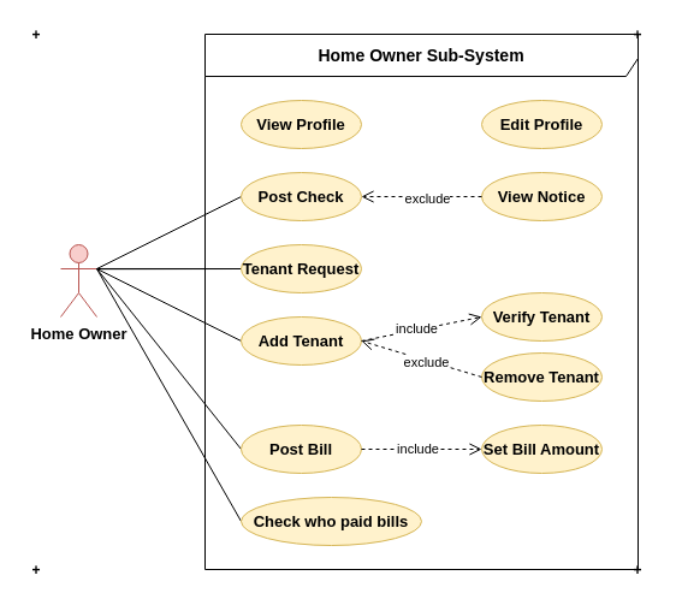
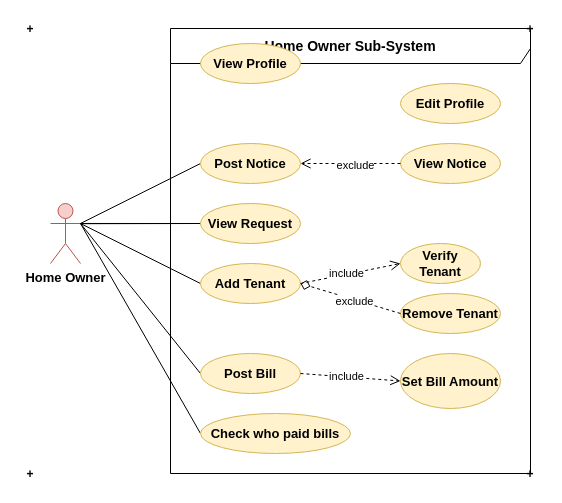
  <mxCell id="0" />
  <mxCell id="1" parent="0" />
  <mxCell id="2" style="rounded=0;orthogonalLoop=1;jettySize=auto;html=1;exitX=1;exitY=0.333;exitDx=0;exitDy=0;exitPerimeter=0;endArrow=none;endFill=0;" edge="1" parent="1" source="3" target="13"><mxGeometry relative="1" as="geometry" /></mxCell>
  <mxCell id="3" value="&lt;font style=&quot;font-size: 13px&quot;&gt;&lt;b&gt;Home Owner&lt;/b&gt;&lt;/font&gt;" style="shape=umlActor;verticalLabelPosition=bottom;verticalAlign=top;html=1;outlineConnect=0;fillColor=#f8cecc;strokeColor=#b85450;" vertex="1" parent="1"><mxGeometry x="50" y="203" width="30" height="60" as="geometry" /></mxCell>
  <mxCell id="4" value="&lt;font size=&quot;1&quot;&gt;&lt;b style=&quot;font-size: 14px&quot;&gt;Home Owner Sub-System&lt;/b&gt;&lt;/font&gt;" style="shape=umlFrame;whiteSpace=wrap;html=1;width=360;height=35;" vertex="1" parent="1"><mxGeometry x="170" y="28" width="360" height="445" as="geometry" /></mxCell>
  <mxCell id="5" value="&lt;font style=&quot;font-size: 13px&quot;&gt;&lt;b&gt;View Notice&lt;/b&gt;&lt;/font&gt;" style="ellipse;whiteSpace=wrap;html=1;fillColor=#fff2cc;strokeColor=#d6b656;" vertex="1" parent="1"><mxGeometry x="400" y="143" width="100" height="40" as="geometry" /></mxCell>
- <mxCell id="6" value="&lt;font style=&quot;font-size: 13px&quot;&gt;&lt;b&gt;View Profile&lt;/b&gt;&lt;/font&gt;" style="ellipse;whiteSpace=wrap;html=1;fillColor=#fff2cc;strokeColor=#d6b656;" vertex="1" parent="1"><mxGeometry x="200" y="83" width="100" height="40" as="geometry" /></mxCell>
- <mxCell id="7" value="&lt;font style=&quot;font-size: 13px&quot;&gt;&lt;b&gt;Verify Tenant&lt;/b&gt;&lt;/font&gt;" style="ellipse;whiteSpace=wrap;html=1;fillColor=#fff2cc;strokeColor=#d6b656;" vertex="1" parent="1"><mxGeometry x="400" y="243" width="100" height="40" as="geometry" /></mxCell>
+ <mxCell id="6" value="&lt;font style=&quot;font-size: 13px&quot;&gt;&lt;b&gt;View Profile&lt;/b&gt;&lt;/font&gt;" style="ellipse;whiteSpace=wrap;html=1;fillColor=#fff2cc;strokeColor=#d6b656;" vertex="1" parent="1"><mxGeometry x="200" y="43" width="100" height="40" as="geometry" /></mxCell>
+ <mxCell id="7" value="&lt;font style=&quot;font-size: 13px&quot;&gt;&lt;b&gt;Verify Tenant&lt;/b&gt;&lt;/font&gt;" style="ellipse;whiteSpace=wrap;html=1;fillColor=#fff2cc;strokeColor=#d6b656;" vertex="1" parent="1"><mxGeometry x="400" y="243" width="80" height="40" as="geometry" /></mxCell>
  <mxCell id="8" value="&lt;font style=&quot;font-size: 13px&quot;&gt;&lt;b&gt;Remove Tenant&lt;/b&gt;&lt;/font&gt;" style="ellipse;whiteSpace=wrap;html=1;fillColor=#fff2cc;strokeColor=#d6b656;" vertex="1" parent="1"><mxGeometry x="400" y="293" width="100" height="40" as="geometry" /></mxCell>
  <mxCell id="9" style="edgeStyle=none;rounded=0;orthogonalLoop=1;jettySize=auto;html=1;exitX=0;exitY=0.5;exitDx=0;exitDy=0;endArrow=none;endFill=0;" edge="1" parent="1" source="10"><mxGeometry relative="1" as="geometry"><mxPoint x="80" y="223" as="targetPoint" /></mxGeometry></mxCell>
  <mxCell id="10" value="&lt;span style=&quot;font-size: 13px&quot;&gt;&lt;b&gt;Check who paid bills&lt;/b&gt;&lt;/span&gt;" style="ellipse;whiteSpace=wrap;html=1;fillColor=#fff2cc;strokeColor=#d6b656;" vertex="1" parent="1"><mxGeometry x="200" y="413" width="150" height="40" as="geometry" /></mxCell>
- <mxCell id="11" value="&lt;font style=&quot;font-size: 13px&quot;&gt;&lt;b&gt;Set Bill Amount&lt;/b&gt;&lt;/font&gt;" style="ellipse;whiteSpace=wrap;html=1;fillColor=#fff2cc;strokeColor=#d6b656;" vertex="1" parent="1"><mxGeometry x="400" y="353" width="100" height="40" as="geometry" /></mxCell>
+ <mxCell id="11" value="&lt;font style=&quot;font-size: 13px&quot;&gt;&lt;b&gt;Set Bill Amount&lt;/b&gt;&lt;/font&gt;" style="ellipse;whiteSpace=wrap;html=1;fillColor=#fff2cc;strokeColor=#d6b656;" vertex="1" parent="1"><mxGeometry x="400" y="353" width="100" height="55" as="geometry" /></mxCell>
  <mxCell id="12" style="edgeStyle=none;rounded=0;orthogonalLoop=1;jettySize=auto;html=1;exitX=0;exitY=0.5;exitDx=0;exitDy=0;endArrow=none;endFill=0;" edge="1" parent="1" source="13"><mxGeometry relative="1" as="geometry"><mxPoint x="80" y="223.176" as="targetPoint" /></mxGeometry></mxCell>
- <mxCell id="13" value="&lt;font style=&quot;font-size: 13px&quot;&gt;&lt;b&gt;Tenant Request&lt;/b&gt;&lt;/font&gt;" style="ellipse;whiteSpace=wrap;html=1;fillColor=#fff2cc;strokeColor=#d6b656;" vertex="1" parent="1"><mxGeometry x="200" y="203" width="100" height="40" as="geometry" /></mxCell>
+ <mxCell id="13" value="&lt;font style=&quot;font-size: 13px&quot;&gt;&lt;b&gt;View Request&lt;/b&gt;&lt;/font&gt;" style="ellipse;whiteSpace=wrap;html=1;fillColor=#fff2cc;strokeColor=#d6b656;" vertex="1" parent="1"><mxGeometry x="200" y="203" width="100" height="40" as="geometry" /></mxCell>
  <mxCell id="14" value="&lt;font style=&quot;font-size: 13px&quot;&gt;&lt;b&gt;Edit Profile&lt;/b&gt;&lt;/font&gt;" style="ellipse;whiteSpace=wrap;html=1;fillColor=#fff2cc;strokeColor=#d6b656;" vertex="1" parent="1"><mxGeometry x="400" y="83" width="100" height="40" as="geometry" /></mxCell>
  <mxCell id="15" style="edgeStyle=none;rounded=0;orthogonalLoop=1;jettySize=auto;html=1;exitX=0;exitY=0.5;exitDx=0;exitDy=0;entryX=1;entryY=0.333;entryDx=0;entryDy=0;entryPerimeter=0;endArrow=none;endFill=0;" edge="1" parent="1" source="16" target="3"><mxGeometry relative="1" as="geometry" /></mxCell>
  <mxCell id="16" value="&lt;font style=&quot;font-size: 13px&quot;&gt;&lt;b&gt;Post Bill&lt;/b&gt;&lt;/font&gt;" style="ellipse;whiteSpace=wrap;html=1;fillColor=#fff2cc;strokeColor=#d6b656;" vertex="1" parent="1"><mxGeometry x="200" y="353" width="100" height="40" as="geometry" /></mxCell>
  <mxCell id="17" style="edgeStyle=none;rounded=0;orthogonalLoop=1;jettySize=auto;html=1;exitX=0;exitY=0.5;exitDx=0;exitDy=0;endArrow=none;endFill=0;" edge="1" parent="1" source="18"><mxGeometry relative="1" as="geometry"><mxPoint x="80" y="223" as="targetPoint" /></mxGeometry></mxCell>
- <mxCell id="18" value="&lt;font style=&quot;font-size: 13px&quot;&gt;&lt;b&gt;Post Check&lt;/b&gt;&lt;/font&gt;" style="ellipse;whiteSpace=wrap;html=1;fillColor=#fff2cc;strokeColor=#d6b656;" vertex="1" parent="1"><mxGeometry x="200" y="143" width="100" height="40" as="geometry" /></mxCell>
+ <mxCell id="18" value="&lt;font style=&quot;font-size: 13px&quot;&gt;&lt;b&gt;Post Notice&lt;/b&gt;&lt;/font&gt;" style="ellipse;whiteSpace=wrap;html=1;fillColor=#fff2cc;strokeColor=#d6b656;" vertex="1" parent="1"><mxGeometry x="200" y="143" width="100" height="40" as="geometry" /></mxCell>
  <mxCell id="19" style="edgeStyle=none;rounded=0;orthogonalLoop=1;jettySize=auto;html=1;exitX=0;exitY=0.5;exitDx=0;exitDy=0;endArrow=none;endFill=0;" edge="1" parent="1" source="20"><mxGeometry relative="1" as="geometry"><mxPoint x="80" y="223" as="targetPoint" /></mxGeometry></mxCell>
  <mxCell id="20" value="&lt;font style=&quot;font-size: 13px&quot;&gt;&lt;b&gt;Add Tenant&lt;/b&gt;&lt;/font&gt;" style="ellipse;whiteSpace=wrap;html=1;fillColor=#fff2cc;strokeColor=#d6b656;" vertex="1" parent="1"><mxGeometry x="200" y="263" width="100" height="40" as="geometry" /></mxCell>
  <mxCell id="21" style="edgeStyle=none;rounded=0;orthogonalLoop=1;jettySize=auto;html=1;exitX=0;exitY=0.5;exitDx=0;exitDy=0;entryX=1;entryY=0.5;entryDx=0;entryDy=0;endArrow=open;endFill=0;endSize=8;dashed=1;metaEdit=1;" edge="1" parent="1" source="5" target="18"><mxGeometry relative="1" as="geometry"><mxPoint x="410" y="113" as="sourcePoint" /><mxPoint x="310" y="113" as="targetPoint" /></mxGeometry></mxCell>
  <mxCell id="22" value="exclude" style="edgeLabel;html=1;align=center;verticalAlign=middle;resizable=0;points=[];" vertex="1" connectable="0" parent="21"><mxGeometry x="-0.073" y="1" relative="1" as="geometry"><mxPoint as="offset" /></mxGeometry></mxCell>
- <mxCell id="23" style="edgeStyle=none;rounded=0;orthogonalLoop=1;jettySize=auto;html=1;exitX=0;exitY=0.5;exitDx=0;exitDy=0;entryX=1;entryY=0.5;entryDx=0;entryDy=0;endArrow=open;endFill=0;endSize=8;dashed=1;metaEdit=1;" edge="1" parent="1" source="8" target="20"><mxGeometry relative="1" as="geometry"><mxPoint x="410" y="173" as="sourcePoint" /><mxPoint x="310" y="173" as="targetPoint" /></mxGeometry></mxCell>
+ <mxCell id="23" style="edgeStyle=none;rounded=0;orthogonalLoop=1;jettySize=auto;html=1;exitX=0;exitY=0.5;exitDx=0;exitDy=0;entryX=1;entryY=0.5;entryDx=0;entryDy=0;endArrow=diamond;endFill=0;endSize=8;dashed=1;metaEdit=1;" edge="1" parent="1" source="8" target="20"><mxGeometry relative="1" as="geometry"><mxPoint x="410" y="173" as="sourcePoint" /><mxPoint x="310" y="173" as="targetPoint" /></mxGeometry></mxCell>
  <mxCell id="24" value="exclude" style="edgeLabel;html=1;align=center;verticalAlign=middle;resizable=0;points=[];" vertex="1" connectable="0" parent="23"><mxGeometry x="-0.073" y="1" relative="1" as="geometry"><mxPoint as="offset" /></mxGeometry></mxCell>
  <mxCell id="25" style="edgeStyle=none;rounded=0;orthogonalLoop=1;jettySize=auto;html=1;entryX=0;entryY=0.5;entryDx=0;entryDy=0;endArrow=open;endFill=0;endSize=8;dashed=1;metaEdit=1;" edge="1" parent="1" target="7"><mxGeometry relative="1" as="geometry"><mxPoint x="300" y="283" as="sourcePoint" /><mxPoint x="310" y="293" as="targetPoint" /></mxGeometry></mxCell>
  <mxCell id="26" value="include" style="edgeLabel;html=1;align=center;verticalAlign=middle;resizable=0;points=[];" vertex="1" connectable="0" parent="25"><mxGeometry x="-0.073" y="1" relative="1" as="geometry"><mxPoint as="offset" /></mxGeometry></mxCell>
  <mxCell id="27" style="edgeStyle=none;rounded=0;orthogonalLoop=1;jettySize=auto;html=1;entryX=0;entryY=0.5;entryDx=0;entryDy=0;endArrow=open;endFill=0;endSize=8;dashed=1;metaEdit=1;exitX=1;exitY=0.5;exitDx=0;exitDy=0;" edge="1" parent="1" source="16" target="11"><mxGeometry relative="1" as="geometry"><mxPoint x="310" y="293" as="sourcePoint" /><mxPoint x="410" y="273" as="targetPoint" /></mxGeometry></mxCell>
  <mxCell id="28" value="include" style="edgeLabel;html=1;align=center;verticalAlign=middle;resizable=0;points=[];" vertex="1" connectable="0" parent="27"><mxGeometry x="-0.073" y="1" relative="1" as="geometry"><mxPoint as="offset" /></mxGeometry></mxCell>
  <mxCell id="29" value="+" style="text;align=center;fontStyle=1;verticalAlign=middle;spacingLeft=3;spacingRight=3;strokeColor=none;rotatable=0;points=[[0,0.5],[1,0.5]];portConstraint=eastwest;" vertex="1" parent="1"><mxGeometry x="520" y="20" width="20" height="16" as="geometry" /></mxCell>
  <mxCell id="30" value="+" style="text;align=center;fontStyle=1;verticalAlign=middle;spacingLeft=3;spacingRight=3;strokeColor=none;rotatable=0;points=[[0,0.5],[1,0.5]];portConstraint=eastwest;" vertex="1" parent="1"><mxGeometry x="520" y="465" width="20" height="16" as="geometry" /></mxCell>
  <mxCell id="31" value="+" style="text;align=center;fontStyle=1;verticalAlign=middle;spacingLeft=3;spacingRight=3;strokeColor=none;rotatable=0;points=[[0,0.5],[1,0.5]];portConstraint=eastwest;" vertex="1" parent="1"><mxGeometry x="20" y="465" width="20" height="16" as="geometry" /></mxCell>
  <mxCell id="32" value="+" style="text;align=center;fontStyle=1;verticalAlign=middle;spacingLeft=3;spacingRight=3;strokeColor=none;rotatable=0;points=[[0,0.5],[1,0.5]];portConstraint=eastwest;" vertex="1" parent="1"><mxGeometry x="20" y="20" width="20" height="16" as="geometry" /></mxCell>
